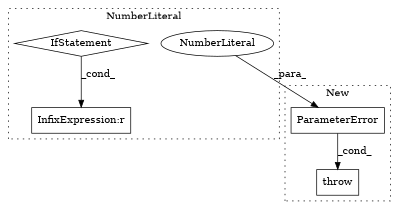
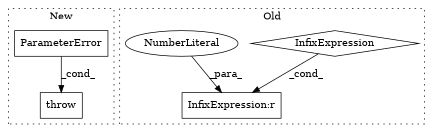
  digraph {
    node [shape=box]
    n1 [a=32 l="15,1" label=ParameterError s="1545,1652"]
    n2 [a=53 l=6 label=throw s=1539]
-   n3 [a=25 l="4,2" label=IfStatement s="1885,1898" shape=diamond]
+   n3 [a=25 l="4,2" label=InfixExpression s="1885,1898" shape=diamond]
    n4 [a=27 l=3 label="InfixExpression:r" s=1894]
    n5 [a=34 l=1 label=NumberLiteral s=1897 shape=ellipse]
    subgraph cluster_1 {
      label=New
      style=dotted
      n1
      n2
    }
    subgraph cluster_2 {
-     label=NumberLiteral
+     label=Old
      style=dotted
      n3
      n4
      n5
    }
    n1 -> n2 [label=_cond_]
    n3 -> n4 [label=_cond_]
-   n5 -> n1 [label=_para_]
+   n5 -> n4 [label=_para_]
  }
